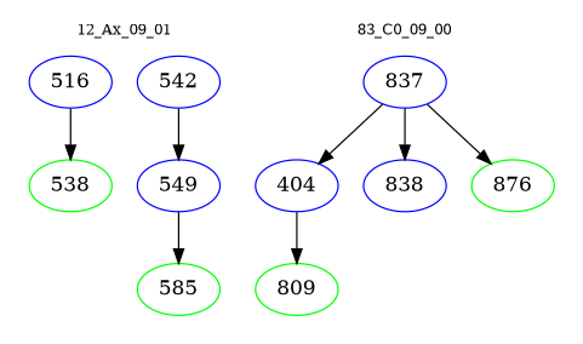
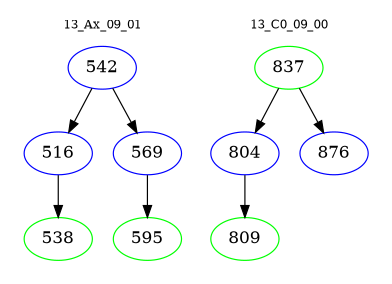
  digraph {
    node [color=blue]
    edge [color=black]
    n1 [label=542]
    n2 [label=516]
-   n3 [label=549]
+   n3 [label=569]
    n4 [color=green label=538]
-   n5 [color=green label=585]
-   n6 [label=837]
-   n7 [label=404]
-   n8 [label=838]
+   n5 [color=green label=595]
+   n6 [color=green label=837]
+   n7 [label=804]
    n9 [color=green label=809]
-   n10 [color=green label=876]
+   n10 [label=876]
    subgraph cluster_1 {
      color=white
      fontsize=10
-     label="12_Ax_09_01"
+     label="13_Ax_09_01"
      n1
      n2
      n3
      n4
      n5
    }
    subgraph cluster_2 {
      color=white
      fontsize=10
-     label="83_C0_09_00"
+     label="13_C0_09_00"
      n6
      n7
-     n8
      n9
      n10
    }
+   n1 -> n2
    n1 -> n3
    n2 -> n4
    n3 -> n5
    n6 -> n7
-   n6 -> n8
    n6 -> n10
    n7 -> n9
  }
